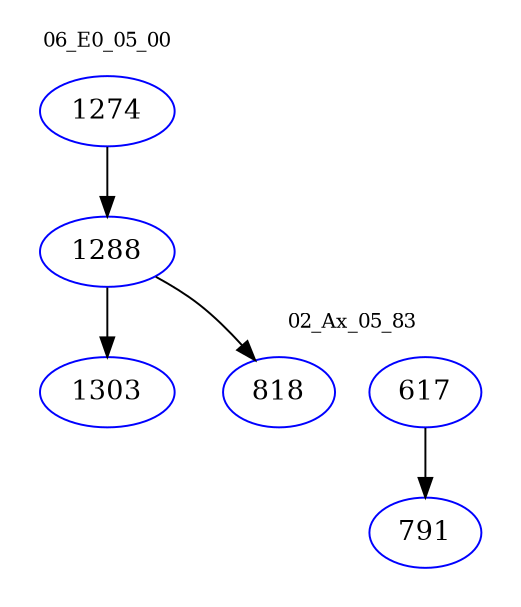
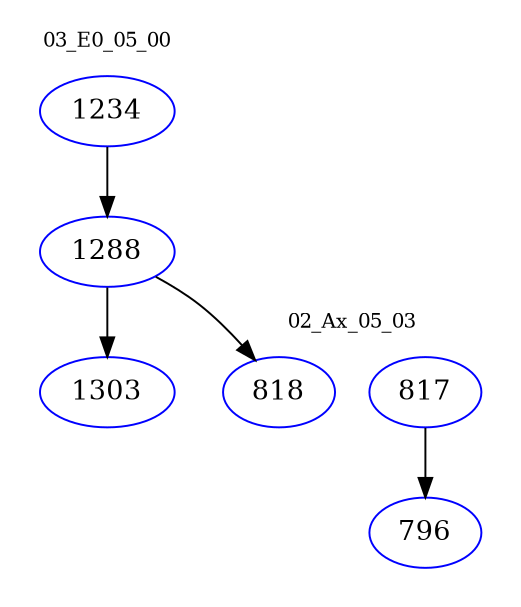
  digraph {
    node [color=blue]
    edge [color=black]
-   n1 [label=617]
-   n2 [label=791]
+   n1 [label=817]
+   n2 [label=796]
    n3 [label=818]
-   n4 [label=1274]
+   n4 [label=1234]
    n5 [label=1288]
    n6 [label=1303]
    subgraph cluster_1 {
      color=white
      fontsize=10
-     label="02_Ax_05_83"
+     label="02_Ax_05_03"
      n1
      n2
      n3
    }
    subgraph cluster_2 {
      color=white
      fontsize=10
-     label="06_E0_05_00"
+     label="03_E0_05_00"
      n4
      n5
      n6
    }
    n1 -> n2
    n4 -> n5
    n5 -> n3
    n5 -> n6
  }
